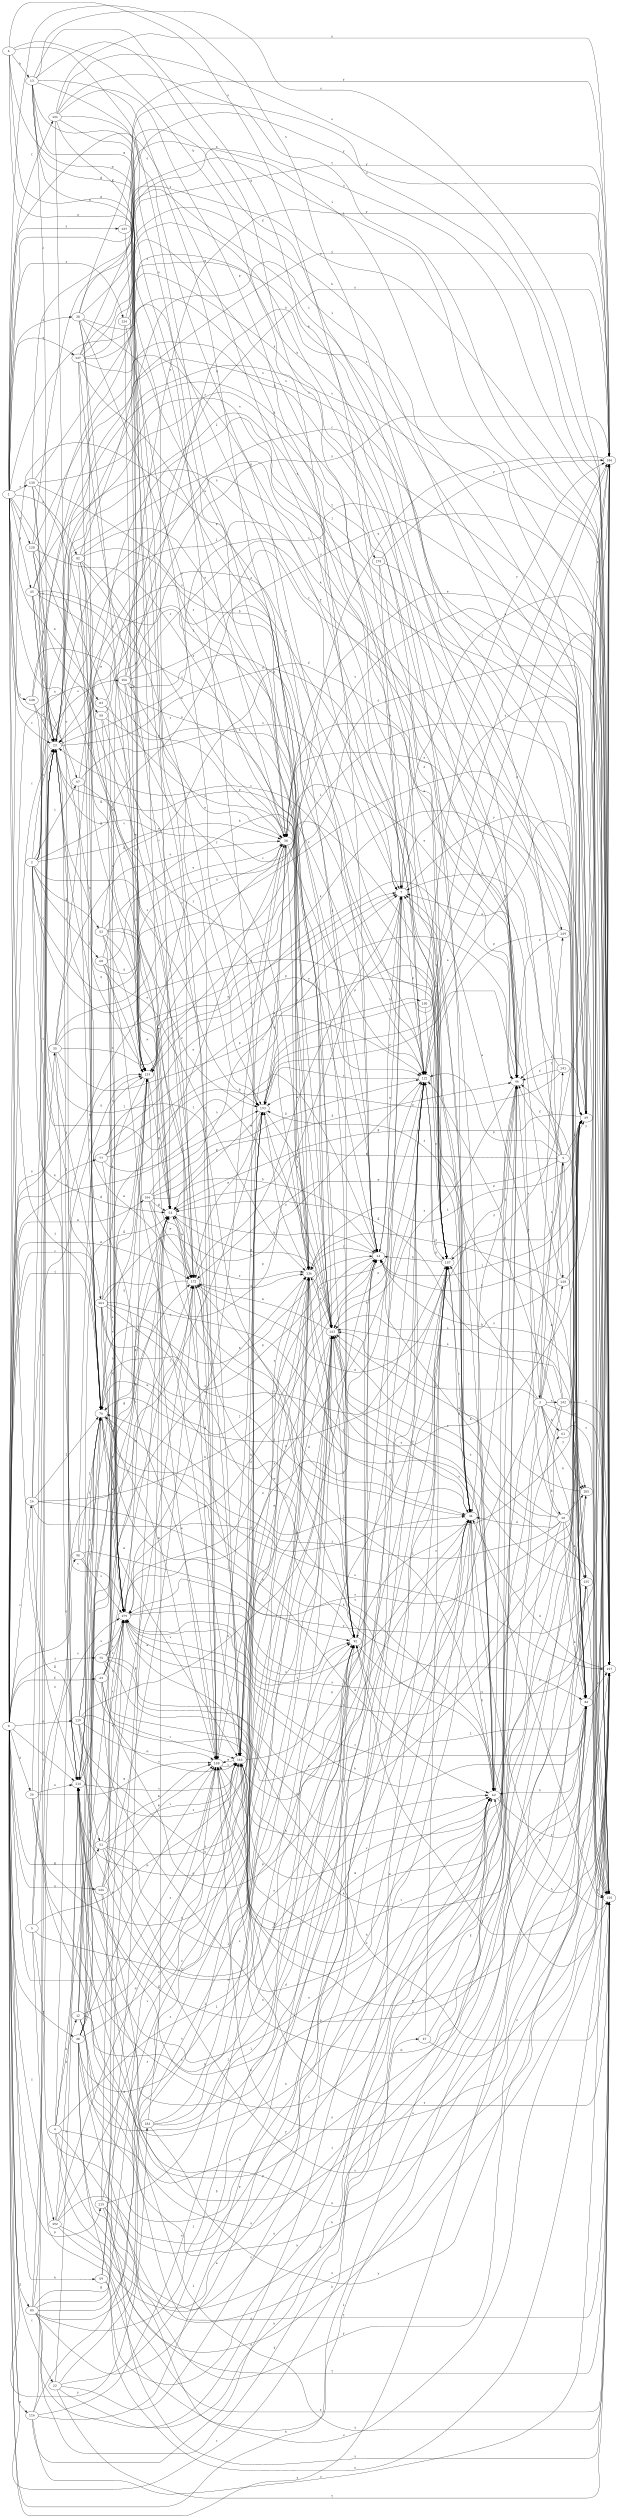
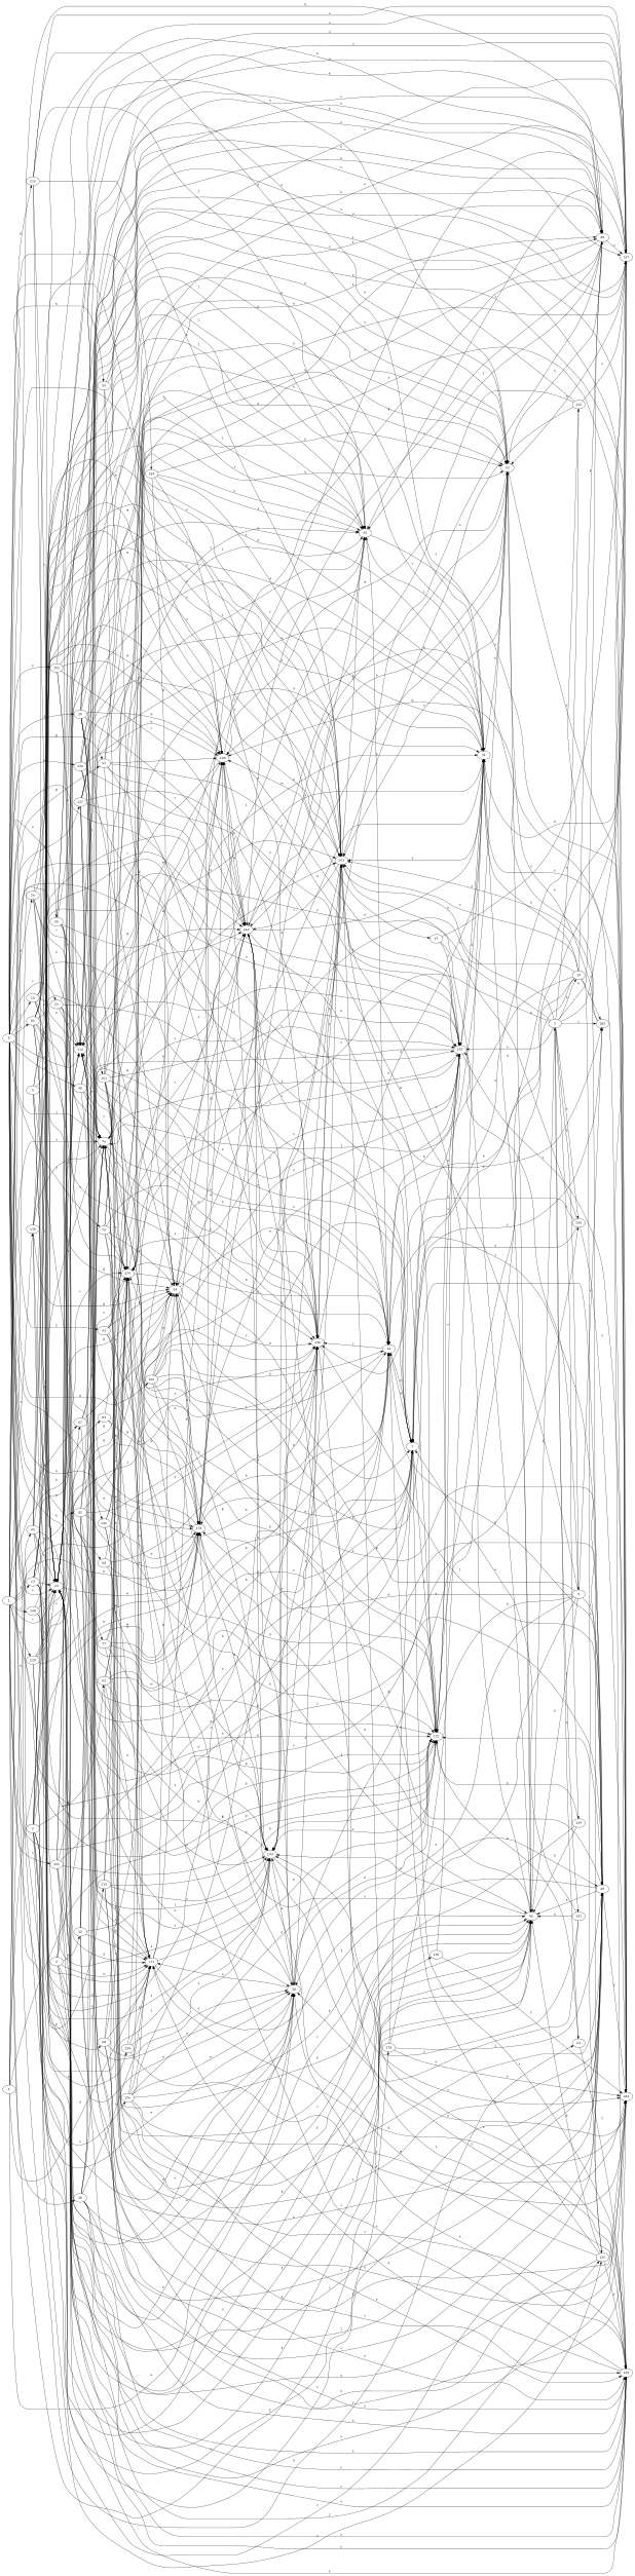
  strict digraph {
    fontname="IBM Plex Mono"
    rankdir=LR
    node [fontname="IBM Plex Mono"]
    edge [fontname="IBM Plex Mono"]
    0
    16
    17
    22
    23
    26
    35
    38
    n9 [label=20]
    43
    51
    58
    59
    61
    75
    76
    77
    85
    90
    100
    105
    114
    115
    116
    119
    121
    126
    161
    166
    172
    184
    185
    192
    31
    129
    14
    62
    46
    157
    107
    150
    136
    84
    186
    69
    143
    7
    92
    164
    179
    54
    193
    1
    28
    45
    67
    82
    83
    127
    128
    130
    131
    134
-   137
    140
    148
    3
    2
    52
    68
    135
    149
    156
    178
    9
    10
    141
    142
    4
    12
    5
    6
    13
    0 -> 16 [label=c]
    0 -> 17 [label=c]
    0 -> 22 [label=c]
    0 -> 23 [label=c]
    0 -> 26 [label=d]
    0 -> 35 [label=e]
    0 -> 38 [label=e]
    0 -> n9 [label=f]
    0 -> 43 [label=f]
    0 -> 51 [label=g]
    0 -> 58 [label=h]
    0 -> 59 [label=h]
    0 -> 61 [label=h]
    0 -> 75 [label=j]
    0 -> 76 [label=j]
    0 -> 77 [label=k]
    0 -> 85 [label=l]
    0 -> 90 [label=l]
    0 -> 100 [label=m]
    0 -> 105 [label=n]
    0 -> 114 [label=o]
    0 -> 115 [label=p]
    0 -> 116 [label=p]
    0 -> 119 [label=p]
    0 -> 121 [label=p]
    0 -> 126 [label=q]
    0 -> 161 [label=v]
    0 -> 166 [label=w]
    0 -> 172 [label=w]
    0 -> 184 [label=y]
    0 -> 185 [label=y]
    0 -> 192 [label=z]
    16 -> 23 [label=c]
    16 -> 76 [label=j]
    16 -> 114 [label=o]
    16 -> 31 [label=d]
    16 -> 129 [label=q]
    16 -> 14 [label=b]
    16 -> 62 [label=h]
    17 -> 46 [label=f]
    17 -> 157 [label=u]
    17 -> 107 [label=n]
    22 -> 114 [label=o]
    22 -> 14 [label=b]
    22 -> 62 [label=h]
    22 -> 107 [label=n]
    22 -> 150 [label=t]
    22 -> 136 [label=r]
    23 -> 114 [label=o]
    23 -> 121 [label=p]
    23 -> 172 [label=w]
    23 -> 31 [label=d]
    23 -> 129 [label=q]
    23 -> 157 [label=u]
    23 -> 150 [label=t]
    23 -> 84 [label=k]
    23 -> 186 [label=y]
    26 -> 23 [label=c]
    26 -> 100 [label=m]
    26 -> 114 [label=o]
    26 -> 14 [label=b]
    26 -> 69 [label=i]
    26 -> 143 [label=s]
    35 -> 38 [label=e]
    35 -> 114 [label=o]
    35 -> 121 [label=p]
    35 -> 84 [label=k]
    35 -> 186 [label=y]
    35 -> 69 [label=i]
    35 -> 7 [label=a]
    35 -> 92 [label=l]
    38 -> 100 [label=m]
    38 -> 121 [label=p]
    38 -> 129 [label=q]
    38 -> 136 [label=r]
    38 -> 164 [label=v]
    38 -> 179 [label=x]
    n9 -> 76 [label=j]
    n9 -> 100 [label=m]
    n9 -> 121 [label=p]
    n9 -> 172 [label=w]
    n9 -> 129 [label=q]
    n9 -> 157 [label=u]
    n9 -> 84 [label=k]
    n9 -> 186 [label=y]
    n9 -> 92 [label=l]
    n9 -> 164 [label=v]
    n9 -> 54 [label=g]
    43 -> 121 [label=p]
    43 -> 172 [label=w]
    43 -> 31 [label=d]
    43 -> 129 [label=q]
    43 -> 164 [label=v]
    43 -> 179 [label=x]
    43 -> 54 [label=g]
    51 -> 100 [label=m]
    51 -> 157 [label=u]
    51 -> 107 [label=n]
    51 -> 136 [label=r]
    51 -> 92 [label=l]
    51 -> 164 [label=v]
    51 -> 179 [label=x]
    58 -> 14 [label=b]
    58 -> 7 [label=a]
    58 -> 179 [label=x]
    58 -> 193 [label=z]
    59 -> 62 [label=h]
    59 -> 157 [label=u]
    59 -> 179 [label=x]
    59 -> 54 [label=g]
    61 -> 121 [label=p]
    61 -> 150 [label=t]
    75 -> 62 [label=h]
    75 -> 46 [label=f]
    75 -> 136 [label=r]
    75 -> 84 [label=k]
    75 -> 69 [label=i]
    75 -> 179 [label=x]
    75 -> 54 [label=g]
    76 -> 114 [label=o]
    76 -> 121 [label=p]
    76 -> 14 [label=b]
    76 -> 157 [label=u]
    76 -> 84 [label=k]
    76 -> 92 [label=l]
    76 -> 164 [label=v]
    76 -> 179 [label=x]
    77 -> 14 [label=b]
    77 -> 62 [label=h]
    77 -> 46 [label=f]
    77 -> 7 [label=a]
    77 -> 179 [label=x]
    77 -> 193 [label=z]
    85 -> 23 [label=c]
    85 -> 100 [label=m]
    85 -> 31 [label=d]
    85 -> 46 [label=f]
    85 -> 136 [label=r]
    85 -> 143 [label=s]
    85 -> 7 [label=a]
    85 -> 92 [label=l]
    85 -> 179 [label=x]
    85 -> 54 [label=g]
    90 -> 76 [label=j]
    90 -> 129 [label=q]
    90 -> 186 [label=y]
    90 -> 164 [label=v]
    90 -> 179 [label=x]
    100 -> 23 [label=c]
    100 -> 157 [label=u]
    100 -> 164 [label=v]
    105 -> 107 [label=n]
    105 -> 186 [label=y]
    114 -> 76 [label=j]
    114 -> 164 [label=v]
    114 -> 193 [label=z]
    115 -> 121 [label=p]
    115 -> 150 [label=t]
    115 -> 69 [label=i]
    115 -> 92 [label=l]
    115 -> 179 [label=x]
    115 -> 193 [label=z]
    116 -> 23 [label=c]
    116 -> 31 [label=d]
    116 -> 157 [label=u]
    116 -> 143 [label=s]
    116 -> 92 [label=l]
    116 -> 193 [label=z]
    119 -> 76 [label=j]
    119 -> 100 [label=m]
    119 -> 31 [label=d]
    119 -> 14 [label=b]
    119 -> 62 [label=h]
    119 -> 136 [label=r]
    119 -> 143 [label=s]
    119 -> 54 [label=g]
    121 -> 107 [label=n]
    121 -> 179 [label=x]
    121 -> 193 [label=z]
    126 -> 100 [label=m]
    126 -> 172 [label=w]
    126 -> 150 [label=t]
    126 -> 69 [label=i]
    126 -> 179 [label=x]
    161 -> 38 [label=e]
    161 -> 100 [label=m]
    161 -> 121 [label=p]
    161 -> 31 [label=d]
    161 -> 62 [label=h]
    161 -> 107 [label=n]
    161 -> 150 [label=t]
    161 -> 69 [label=i]
    161 -> 7 [label=a]
    161 -> 179 [label=x]
    166 -> 121 [label=p]
    166 -> 172 [label=w]
    166 -> 31 [label=d]
    166 -> 14 [label=b]
    166 -> 46 [label=f]
    166 -> 7 [label=a]
    166 -> 54 [label=g]
    172 -> 100 [label=m]
    172 -> 114 [label=o]
    172 -> 62 [label=h]
    172 -> 136 [label=r]
    184 -> 136 [label=r]
    184 -> 186 [label=y]
    184 -> 143 [label=s]
    184 -> 92 [label=l]
    184 -> 54 [label=g]
    185 -> 100 [label=m]
    185 -> 143 [label=s]
    192 -> 100 [label=m]
    192 -> 114 [label=o]
    192 -> 121 [label=p]
    192 -> 62 [label=h]
    192 -> 107 [label=n]
    192 -> 164 [label=v]
    31 -> 23 [label=c]
    31 -> 114 [label=o]
    31 -> 62 [label=h]
    31 -> 107 [label=c]
    31 -> 150 [label=t]
    31 -> 143 [label=s]
    31 -> 92 [label=l]
    31 -> 179 [label=x]
    129 -> 76 [label=j]
    129 -> 100 [label=m]
    129 -> 114 [label=o]
    129 -> 121 [label=p]
    129 -> 46 [label=f]
    129 -> 54 [label=g]
    14 -> 76 [label=j]
    14 -> 136 [label=r]
    14 -> 69 [label=i]
    14 -> 7 [label=a]
    62 -> 100 [label=m]
    62 -> 46 [label=f]
    62 -> 186 [label=y]
    62 -> 143 [label=s]
    62 -> 7 [label=a]
    62 -> 164 [label=v]
    46 -> 172 [label=w]
    46 -> 31 [label=d]
    46 -> 143 [label=s]
    46 -> 193 [label=z]
    46 -> 3 [label=f]
    157 -> 121 [label=p]
    157 -> 31 [label=d]
    157 -> 62 [label=h]
    157 -> 7 [label=a]
    157 -> 92 [label=l]
    107 -> 23 [label=c]
    107 -> 76 [label=j]
    107 -> 114 [label=o]
    107 -> 121 [label=p]
    107 -> 31 [label=d]
    107 -> 14 [label=b]
    107 -> 186 [label=y]
    150 -> 23 [label=c]
    150 -> 38 [label=e]
    150 -> 129 [label=q]
    150 -> 179 [label=x]
    136 -> 114 [label=o]
    136 -> 31 [label=d]
    136 -> 150 [label=t]
    136 -> 69 [label=i]
    136 -> 143 [label=s]
    136 -> 164 [label=v]
    136 -> 193 [label=z]
    84 -> 114 [label=o]
    84 -> 62 [label=h]
    84 -> 157 [label=u]
    84 -> 92 [label=l]
    84 -> 164 [label=v]
    84 -> 179 [label=x]
    84 -> 54 [label=g]
    84 -> 193 [label=z]
    186 -> 100 [label=m]
    186 -> 129 [label=q]
    186 -> 193 [label=z]
    69 -> 23 [label=c]
    69 -> 76 [label=j]
    69 -> 121 [label=p]
    69 -> 14 [label=b]
    69 -> 46 [label=f]
    69 -> 186 [label=y]
    69 -> 179 [label=x]
    69 -> 54 [label=g]
    143 -> 100 [label=m]
    143 -> 121 [label=p]
    143 -> 172 [label=w]
    143 -> 150 [label=t]
    143 -> 136 [label=r]
    143 -> 92 [label=l]
    143 -> 164 [label=v]
    143 -> 54 [label=g]
    143 -> 193 [label=z]
    7 -> 121 [label=p]
    7 -> 172 [label=w]
    7 -> 185 [label=y]
    7 -> 14 [label=b]
    7 -> 150 [label=t]
    92 -> 172 [label=w]
    92 -> 14 [label=b]
    92 -> 186 [label=y]
    164 -> 100 [label=m]
    164 -> 121 [label=p]
    164 -> 31 [label=d]
    164 -> 62 [label=h]
    164 -> 150 [label=t]
    164 -> 136 [label=r]
    164 -> 54 [label=g]
    164 -> 193 [label=z]
    179 -> 129 [label=q]
    179 -> 14 [label=b]
    179 -> 107 [label=n]
    179 -> 84 [label=k]
    179 -> 7 [label=a]
    179 -> 92 [label=l]
    54 -> 172 [label=w]
    54 -> 14 [label=b]
    54 -> 136 [label=r]
    193 -> 38 [label=e]
    193 -> 172 [label=w]
    193 -> 186 [label=y]
    193 -> 143 [label=s]
    193 -> 54 [label=g]
    1 -> 23 [label=c]
    1 -> 51 [label=g]
    1 -> 76 [label=j]
    1 -> 172 [label=w]
    1 -> 46 [label=f]
    1 -> 84 [label=k]
    1 -> 7 [label=a]
    1 -> 164 [label=v]
    1 -> 28 [label=d]
    1 -> 45 [label=f]
    1 -> 67 [label=i]
    1 -> 82 [label=k]
    1 -> 83 [label=k]
    1 -> 127 [label=q]
    1 -> 128 [label=q]
    1 -> 130 [label=r]
    1 -> 131 [label=r]
    1 -> 134 [label=r]
-   1 -> 137 [label=s]
    1 -> 140 [label=s]
    1 -> 148 [label=t]
    28 -> 38 [label=e]
    28 -> 76 [label=j]
    28 -> 129 [label=q]
    28 -> 150 [label=t]
    28 -> 186 [label=y]
    28 -> 69 [label=i]
    28 -> 143 [label=s]
    28 -> 92 [label=l]
    45 -> 23 [label=c]
    45 -> 38 [label=e]
    45 -> 76 [label=j]
    45 -> 129 [label=q]
    45 -> 84 [label=k]
    45 -> 143 [label=s]
    45 -> 7 [label=a]
    45 -> 92 [label=l]
    67 -> 76 [label=j]
    67 -> 107 [label=n]
    67 -> 136 [label=r]
    67 -> 69 [label=i]
    82 -> 38 [label=e]
    82 -> 76 [label=j]
    82 -> 172 [label=w]
    82 -> 136 [label=r]
    82 -> 69 [label=i]
    82 -> 143 [label=s]
    82 -> 54 [label=g]
    82 -> 193 [label=z]
    83 -> 14 [label=b]
    83 -> 136 [label=r]
    83 -> 179 [label=x]
    127 -> 76 [label=j]
    127 -> 121 [label=p]
    127 -> 62 [label=h]
    127 -> 157 [label=u]
    127 -> 107 [label=n]
    127 -> 84 [label=k]
    127 -> 186 [label=y]
    127 -> 92 [label=l]
    127 -> 164 [label=v]
    128 -> 23 [label=c]
    128 -> 172 [label=w]
    128 -> 46 [label=f]
    128 -> 136 [label=r]
    128 -> 69 [label=i]
    128 -> 54 [label=g]
    130 -> 23 [label=c]
    130 -> 76 [label=j]
    130 -> 46 [label=f]
    130 -> 157 [label=u]
    130 -> 107 [label=n]
    130 -> 143 [label=s]
    130 -> 54 [label=g]
    131 -> 38 [label=e]
    131 -> 114 [label=o]
    131 -> 121 [label=p]
    131 -> 14 [label=b]
    131 -> 157 [label=u]
    131 -> 150 [label=t]
    131 -> 186 [label=y]
    131 -> 54 [label=g]
    134 -> 129 [label=q]
    134 -> 107 [label=n]
    134 -> 186 [label=y]
    134 -> 193 [label=z]
-   137 -> 129 [label=q]
-   137 -> 157 [label=u]
    140 -> 136 [label=r]
    140 -> 186 [label=y]
    140 -> 143 [label=s]
    140 -> 7 [label=a]
    148 -> 23 [label=c]
    148 -> 46 [label=f]
    148 -> 143 [label=s]
    148 -> 179 [label=x]
    3 -> 61 [label=h]
    3 -> 114 [label=o]
    3 -> 185 [label=y]
    3 -> 157 [label=u]
    3 -> 107 [label=n]
    3 -> 84 [label=k]
    3 -> 143 [label=s]
    3 -> 179 [label=x]
    3 -> 140 [label=s]
    3 -> 149 [label=t]
    3 -> 9 [label=b]
    3 -> 10 [label=b]
    3 -> 141 [label=s]
    3 -> 142 [label=s]
    2 -> 23 [label=c]
    2 -> 38 [label=e]
    2 -> 31 [label=d]
    2 -> 157 [label=u]
    2 -> 69 [label=i]
    2 -> 92 [label=l]
    2 -> 54 [label=g]
    2 -> 193 [label=z]
    2 -> 67 [label=i]
    2 -> 52 [label=g]
    2 -> 68 [label=i]
    2 -> 135 [label=r]
-   2 -> 149 [label=t]
    2 -> 156 [label=u]
    2 -> 178 [label=x]
    52 -> 100 [label=m]
    52 -> 172 [label=w]
    52 -> 129 [label=q]
    52 -> 14 [label=b]
    52 -> 46 [label=f]
    52 -> 179 [label=x]
    52 -> 193 [label=z]
    68 -> 38 [label=e]
    68 -> 150 [label=t]
    68 -> 136 [label=r]
    68 -> 186 [label=y]
    68 -> 164 [label=v]
    68 -> 179 [label=x]
    135 -> 114 [label=o]
    135 -> 172 [label=w]
    135 -> 14 [label=b]
    135 -> 62 [label=h]
    135 -> 46 [label=f]
    135 -> 150 [label=t]
    149 -> 23 [label=c]
    149 -> 121 [label=p]
    149 -> 46 [label=f]
    156 -> 38 [label=e]
    156 -> 121 [label=p]
    156 -> 129 [label=q]
    156 -> 46 [label=f]
    156 -> 107 [label=n]
    156 -> 150 [label=t]
    156 -> 136 [label=r]
    156 -> 186 [label=y]
    178 -> 31 [label=d]
    178 -> 186 [label=y]
    178 -> 69 [label=i]
    178 -> 7 [label=a]
    9 -> 23 [label=c]
    9 -> 38 [label=e]
    9 -> 100 [label=m]
    9 -> 121 [label=p]
    9 -> 172 [label=w]
    9 -> 185 [label=y]
    9 -> 46 [label=f]
    9 -> 107 [label=n]
    9 -> 69 [label=i]
    9 -> 54 [label=g]
    10 -> 38 [label=e]
    10 -> 76 [label=j]
    10 -> 185 [label=y]
    10 -> 31 [label=d]
    10 -> 14 [label=b]
    10 -> 84 [label=k]
    10 -> 143 [label=s]
    10 -> 179 [label=x]
    10 -> 135 [label=r]
    141 -> 38 [label=e]
    141 -> 46 [label=f]
    141 -> 7 [label=a]
    141 -> 193 [label=z]
    142 -> 114 [label=o]
    142 -> 157 [label=u]
    142 -> 143 [label=s]
    142 -> 7 [label=a]
    142 -> 164 [label=v]
    4 -> 172 [label=w]
    4 -> 129 [label=q]
    4 -> 46 [label=f]
    4 -> 157 [label=u]
    4 -> 150 [label=t]
    4 -> 92 [label=l]
    4 -> 135 [label=r]
    4 -> 12 [label=b]
    12 -> 76 [label=j]
    12 -> 129 [label=q]
    12 -> 62 [label=h]
    12 -> 150 [label=t]
    12 -> 84 [label=k]
    12 -> 69 [label=i]
    12 -> 179 [label=x]
    12 -> 193 [label=z]
    5 -> 23 [label=c]
    5 -> 172 [label=w]
    5 -> 107 [label=n]
    5 -> 150 [label=t]
    5 -> 143 [label=s]
    5 -> 164 [label=v]
    6 -> 38 [label=e]
    6 -> 100 [label=m]
    6 -> 172 [label=w]
    6 -> 129 [label=q]
    6 -> 14 [label=b]
    6 -> 107 [label=n]
    6 -> 13 [label=b]
    13 -> 23 [label=c]
    13 -> 38 [label=e]
    13 -> 100 [label=m]
    13 -> 31 [label=d]
    13 -> 129 [label=q]
    13 -> 157 [label=u]
    13 -> 136 [label=r]
    13 -> 7 [label=a]
    13 -> 54 [label=g]
    13 -> 193 [label=z]
  }
